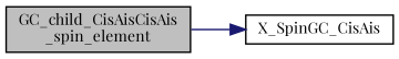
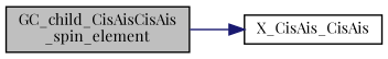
  digraph {
    rankdir=LR
    fontname="Playfair Display"
    node [color=black fontname="Playfair Display" fontsize=10 shape=record style=filled]
    n1 [fillcolor=grey75 fontcolor=black height=0.2 label="GC_child_CisAisCisAis\l_spin_element" width=0.4]
-   n2 [fillcolor=white height=0.2 label=X_SpinGC_CisAis width=0.4]
+   n2 [fillcolor=white height=0.2 label=X_CisAis_CisAis width=0.4]
    n1 -> n2 [color=midnightblue fontname="Playfair Display" fontsize=10 labelfontname=Helvetica labelfontsize=10 style=solid]
  }
